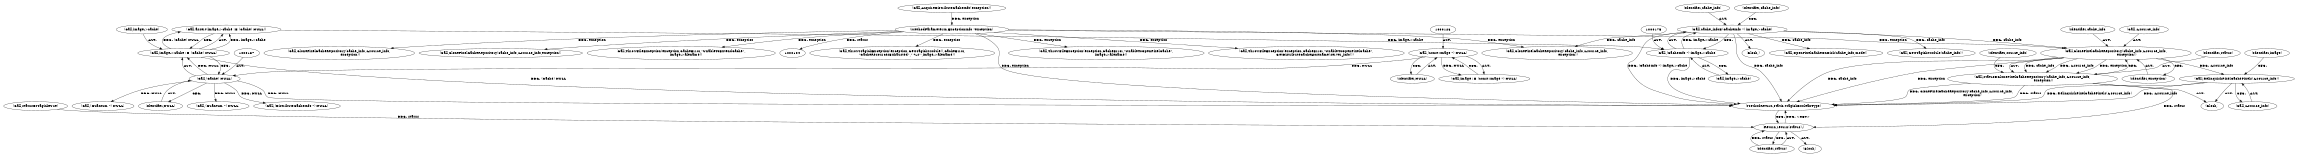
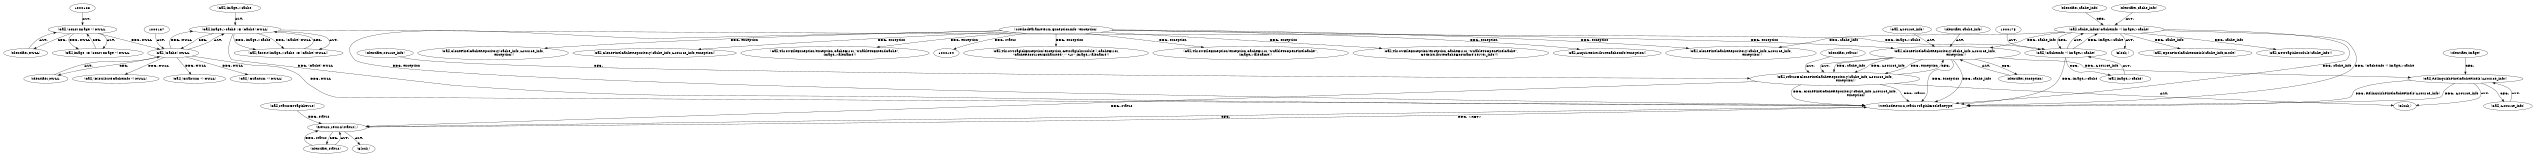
  digraph {
    n1 [label="(Call,ClonePixelCacheRepository(cache_info,&source_info,\n                    exception))"]
    n2 [label="(Call,status=ClonePixelCacheRepository(cache_info,&source_info,\n                    exception))"]
    n3 [label="(Call,RelinquishPixelCachePixels(&source_info))"]
    n4 [label="(Identifier,exception)"]
    n5 [label="(MethodReturn,static MagickBooleanType)"]
    n6 [label="(Return,return(status);)"]
    n7 [label="(Block,)"]
    n8 [label="(Call,&source_info)"]
    n9 [label="(Call,cache_info=(CacheInfo *) image->cache)"]
    n10 [label="(Call,(CacheInfo *) image->cache)"]
    n11 [label="(Call,ClonePixelCacheRepository(cache_info,&source_info,\n                    exception))"]
    n12 [label="(Block,)"]
    n13 [label="(Call,OpenPixelCacheOnDisk(cache_info,mode))"]
    n14 [label="(Call,GetMagickModule(cache_info))"]
    n15 [label="(Call,image->cache)"]
    n16 [label="(Call,image->cache != (Cache) NULL)"]
    n17 [label="(Call,(Cache) NULL)"]
    n18 [label="(Call,assert(image->cache != (Cache) NULL))"]
    n19 [label="(Identifier,NULL)"]
    n20 [label="(Call,(Quantum *) NULL)"]
    n21 [label="(Call,(Quantum *) NULL)"]
    n22 [label="(Call,(DistributeCacheInfo *) NULL)"]
    n23 [label="(Call,(const Image *) NULL)"]
    n24 [label="(Call,image != (const Image *) NULL)"]
    n25 [label="(Identifier,NULL)"]
    n26 [label="(MethodParameterIn,ExceptionInfo *exception)"]
    n27 [label="(Call,ThrowMagickException(exception,GetMagickModule(),CacheError,\n         \"CacheResourcesExhausted\",\"`%s'\",image->filename))"]
    n28 [label="(Call,ThrowFileException(exception,CacheError,\"UnableToOpenPixelCache\",\n         image->filename))"]
    n29 [label="(Call,ThrowFileException(exception,CacheError,\"UnableToOpenPixelCache\",\n                GetDistributeCacheHostname(server_info)))"]
    n30 [label="(Call,AcquireDistributeCacheInfo(exception))"]
    n31 [label="(Call,ClonePixelCacheRepository(cache_info,&source_info,\n                    exception))"]
    n32 [label="(Call,ClonePixelCacheRepository(cache_info,&source_info,exception))"]
    n33 [label="(Call,ThrowFileException(exception,CacheError,\"UnableToExtendCache\",\n         image->filename))"]
    1000104
    n35 [label="(Identifier,status)"]
    n36 [label="(Block,)"]
    n37 [label="(Identifier,cache_info)"]
    n38 [label="(Call,status=MagickTrue)"]
    n39 [label="(Identifier,source_info)"]
    n40 [label="(Call,image->cache)"]
    n41 [label="(Identifier,image)"]
    n42 [label="(Identifier,cache_info)"]
    n43 [label="(Identifier,status)"]
    n44 [label="(Call,&source_info)"]
    n45 [label="(Identifier,cache_info)"]
    1000175
    1000137
    1000123
    n1 -> n2 [label="AST: "]
    n1 -> n2 [label="DDG: cache_info"]
    n1 -> n2 [label="DDG: &source_info"]
    n1 -> n2 [label="DDG: exception"]
    n1 -> n3 [label="DDG: &source_info"]
    n1 -> n4 [label="CFG: "]
    n1 -> n5 [label="DDG: exception"]
    n1 -> n5 [label="DDG: cache_info"]
    n2 -> n1 [label="CFG: "]
    n2 -> n5 [label="DDG: status"]
    n2 -> n5 [label="DDG: ClonePixelCacheRepository(cache_info,&source_info,\n                    exception)"]
    n2 -> n6 [label="DDG: status"]
    n2 -> n7 [label="AST: "]
    n3 -> n5 [label="DDG: RelinquishPixelCachePixels(&source_info)"]
    n3 -> n5 [label="DDG: &source_info"]
    n3 -> n7 [label="AST: "]
    n3 -> n8 [label="CFG: "]
    n4 -> n1 [label="AST: "]
    n5 -> n6 [label="CFG: "]
    n6 -> n5 [label="DDG: <RET>"]
    n6 -> n35 [label="CFG: "]
    n6 -> n36 [label="AST: "]
    n8 -> n3 [label="AST: "]
    n9 -> n1 [label="DDG: cache_info"]
    n9 -> n5 [label="DDG: cache_info"]
    n9 -> n5 [label="DDG: (CacheInfo *) image->cache"]
    n9 -> n10 [label="CFG: "]
    n9 -> n11 [label="DDG: cache_info"]
    n9 -> n12 [label="AST: "]
    n9 -> n13 [label="DDG: cache_info"]
    n9 -> n14 [label="DDG: cache_info"]
    n10 -> n5 [label="DDG: image->cache"]
    n10 -> n9 [label="AST: "]
    n10 -> n9 [label="DDG: image->cache"]
    n10 -> n15 [label="CFG: "]
    n15 -> n10 [label="AST: "]
    n16 -> n5 [label="DDG: (Cache) NULL"]
-   n18 -> n10 [label="DDG: image->cache"]
+   n16 -> n10 [label="DDG: image->cache"]
    n16 -> n17 [label="CFG: "]
    n16 -> n18 [label="AST: "]
    n16 -> n18 [label="DDG: image->cache"]
    n16 -> n18 [label="DDG: (Cache) NULL"]
    n17 -> n5 [label="DDG: NULL"]
    n17 -> n16 [label="AST: "]
    n17 -> n16 [label="DDG: NULL"]
    n17 -> n19 [label="CFG: "]
    n17 -> n20 [label="DDG: NULL"]
    n17 -> n21 [label="DDG: NULL"]
    n17 -> n22 [label="DDG: NULL"]
    n18 -> n16 [label="CFG: "]
    n19 -> n17 [label="AST: "]
    n23 -> n17 [label="DDG: NULL"]
    n23 -> n24 [label="AST: "]
    n23 -> n24 [label="DDG: NULL"]
    n23 -> n25 [label="CFG: "]
    n24 -> n23 [label="CFG: "]
    n25 -> n23 [label="AST: "]
    n26 -> n1 [label="DDG: exception"]
    n26 -> n5 [label="DDG: exception"]
    n26 -> n11 [label="DDG: exception"]
    n26 -> n27 [label="DDG: exception"]
    n26 -> n28 [label="DDG: exception"]
    n26 -> n29 [label="DDG: exception"]
-   n30 -> n26 [label="DDG: exception"]
+   n26 -> n30 [label="DDG: exception"]
    n26 -> n31 [label="DDG: exception"]
    n26 -> n32 [label="DDG: exception"]
    n26 -> n33 [label="DDG: exception"]
    n26 -> 1000104 [label="DDG: status"]
    n35 -> n6 [label="AST: "]
    n35 -> n6 [label="DDG: status"]
    n37 -> n9 [label="CFG: "]
    n38 -> n6 [label="DDG: status"]
    n39 -> n2 [label="CFG: "]
    n40 -> n16 [label="AST: "]
    n41 -> n3 [label="CFG: "]
    n42 -> n9 [label="AST: "]
    n43 -> n2 [label="AST: "]
    n44 -> n1 [label="AST: "]
    n45 -> n1 [label="AST: "]
    1000175 -> n10 [label="AST: "]
    1000137 -> n17 [label="AST: "]
    1000123 -> n23 [label="AST: "]
  }
